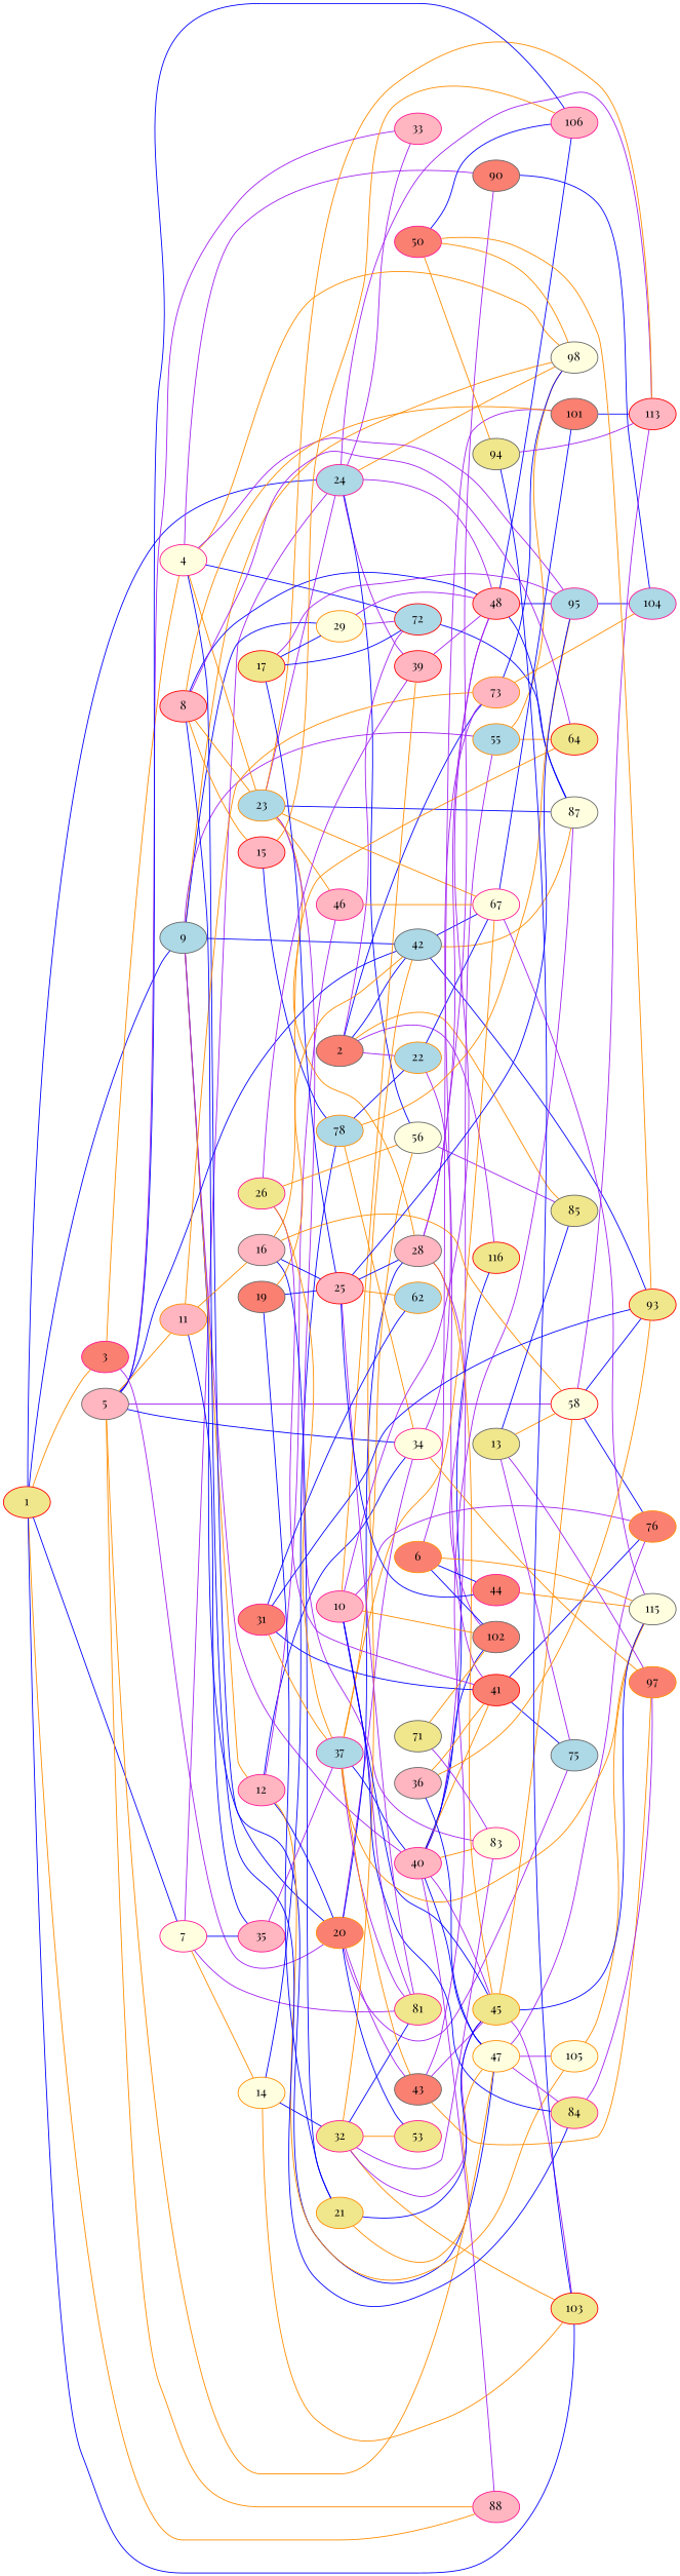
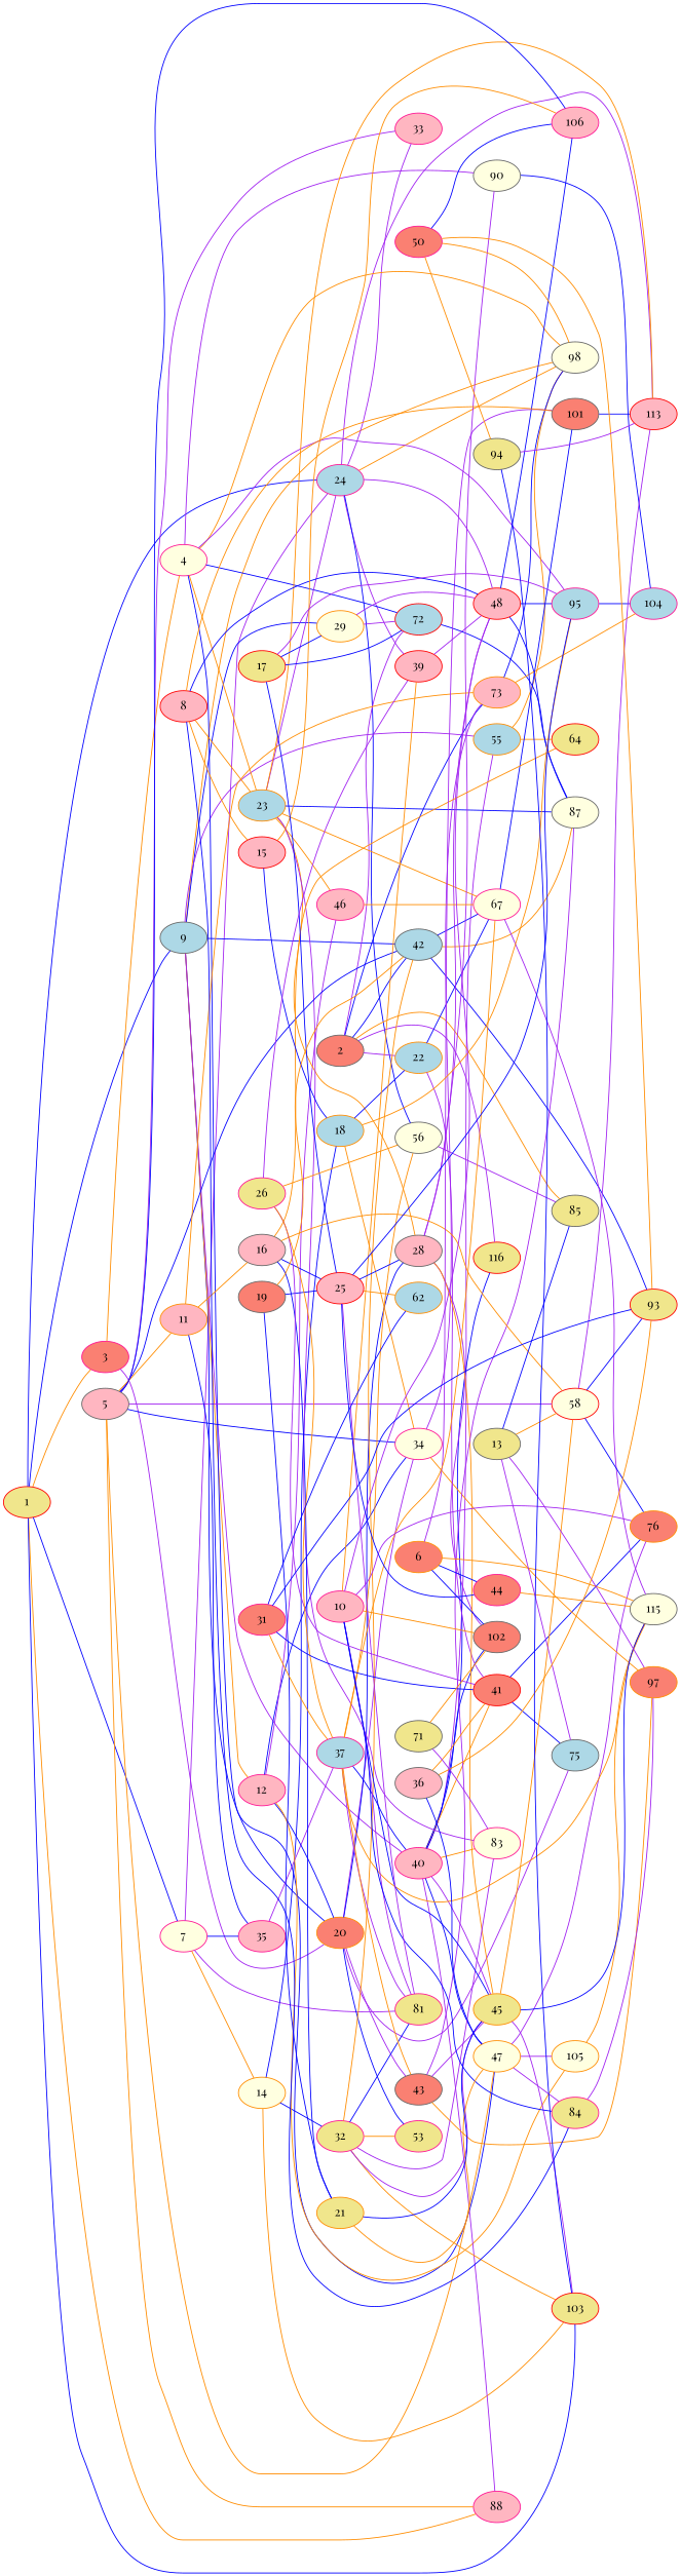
  graph {
    fontname="Playfair Display"
    rankdir=LR
    node [color=deeppink fillcolor=lightpink fontname="Playfair Display" style=filled]
    edge [color=blue fontname="Playfair Display"]
    1 [color=red fillcolor=khaki super="+69"]
    3 [fillcolor=salmon]
    7 [fillcolor=lightyellow super="+86"]
    9 [color=gray40 fillcolor=lightblue super="+119"]
    24 [fillcolor=lightblue super="+27"]
    88
    103 [color=red fillcolor=khaki super="+114"]
    4 [fillcolor=lightyellow super="+51"]
    20 [color=darkorange fillcolor=salmon super="+84"]
    14 [color=darkorange fillcolor=lightyellow]
    35
    81 [fillcolor=khaki super="+109"]
    42 [color=gray40 fillcolor=lightblue super="+49"]
    98 [color=gray40 fillcolor=lightyellow super="+107"]
    12 [super="+79"]
    29 [color=darkorange fillcolor=lightyellow super="+70"]
    40 [super="+59"]
    55 [color=darkorange fillcolor=lightblue]
    33
    48 [color=red super="+78"]
    39 [color=red]
    113 [color=red]
    56 [color=gray40 fillcolor=lightyellow]
    2 [color=gray40 fillcolor=salmon super="+68"]
    22 [color=darkorange fillcolor=lightblue]
    72 [color=red fillcolor=lightblue]
    73 [color=darkorange]
    85 [color=gray40 fillcolor=khaki]
    116 [color=red fillcolor=khaki]
    41 [color=red fillcolor=salmon super="+80"]
    67 [fillcolor=lightyellow super="+111"]
    87 [color=gray40 fillcolor=lightyellow super="+89"]
    93 [color=red fillcolor=khaki]
    104 [fillcolor=lightblue super="+117"]
    23 [color=darkorange fillcolor=lightblue super="+30"]
    47 [color=darkorange fillcolor=lightyellow super="+66"]
-   90 [color=gray40 fillcolor=salmon]
+   90 [color=gray40 fillcolor=lightyellow]
    95 [fillcolor=lightblue super="+99"]
    34 [fillcolor=lightyellow super="+96"]
    n40 [color=gray40 fillcolor=lightblue label=75]
    28 [color=gray40]
    43 [color=gray40 fillcolor=salmon]
    53 [fillcolor=khaki]
    46 [super="+65"]
    83 [fillcolor=lightyellow]
    n46 [fillcolor=khaki label=84 super="+108"]
    76 [color=darkorange fillcolor=salmon super="+100"]
    105 [color=darkorange fillcolor=lightyellow]
    5 [color=gray40 super="+60"]
    11 [color=darkorange]
    58 [color=red fillcolor=lightyellow super="+61"]
    106 [super="+118"]
    16 [color=gray40]
    97 [color=darkorange fillcolor=salmon super="+112"]
    6 [color=darkorange fillcolor=salmon super="+38"]
    44 [fillcolor=salmon]
    101 [color=gray40 fillcolor=salmon]
    102 [color=gray40 fillcolor=salmon]
    115 [color=gray40 fillcolor=lightyellow]
-   18 [color=darkorange fillcolor=lightblue super="+52" label=78]
+   18 [color=darkorange fillcolor=lightblue super="+52"]
    32 [fillcolor=khaki super="+63"]
    37 [fillcolor=lightblue super="+92"]
    8 [color=red]
    15 [color=red]
    64 [color=red fillcolor=khaki super="+110"]
    45 [color=darkorange fillcolor=khaki super="+91"]
    10 [super="+57"]
    21 [color=darkorange fillcolor=khaki super="+120"]
    25 [color=red super="+82"]
    13 [color=gray40 fillcolor=khaki]
    62 [color=darkorange fillcolor=lightblue]
    17 [color=red fillcolor=khaki]
    19 [color=gray40 fillcolor=salmon]
    26 [fillcolor=khaki super="+77"]
    31 [fillcolor=salmon super="+75"]
    36 [color=gray40]
    50 [fillcolor=salmon]
    94 [color=gray40 fillcolor=khaki]
    71 [color=gray40 fillcolor=khaki]
    1 -- 3 [color=darkorange]
    1 -- 7
    1 -- 9
    1 -- 24
    1 -- 88 [color=darkorange]
    1 -- 103
    3 -- 4 [color=darkorange]
    3 -- 20 [color=purple]
    7 -- 24 [color=purple]
    7 -- 14 [color=darkorange]
    7 -- 35
    7 -- 81 [color=purple]
    9 -- 20
    9 -- 42
    9 -- 98 [color=darkorange]
    9 -- 12 [color=darkorange]
    9 -- 29
    9 -- 40 [color=purple]
    9 -- 55 [color=purple]
    24 -- 98 [color=darkorange]
    24 -- 33 [color=purple]
    24 -- 48 [color=purple]
    24 -- 39 [color=purple]
    24 -- 113 [color=purple]
    24 -- 56
    4 -- 98 [color=darkorange]
    4 -- 72
    4 -- 23 [color=darkorange]
    4 -- 47
    4 -- 90 [color=purple]
    4 -- 95 [color=purple]
    20 -- 34 [color=purple]
    20 -- n40 [color=purple]
    20 -- 28
    20 -- 43 [color=purple]
    20 -- 53
    14 -- 103 [color=darkorange]
    14 -- 18
    14 -- 32
    35 -- 37 [color=purple]
    42 -- 67
    42 -- 87 [color=darkorange]
    42 -- 93
    12 -- 20
    12 -- 34
    12 -- 46 [color=purple]
    12 -- 105 [color=darkorange]
    29 -- 48 [color=purple]
    29 -- 72 [color=purple]
    40 -- 88 [color=purple]
    40 -- 55 [color=purple]
    40 -- 116
    40 -- 41 [color=darkorange]
    40 -- 47
    40 -- 83 [color=darkorange]
    40 -- 102
    40 -- 45 [color=purple]
    55 -- 98 [color=darkorange]
    55 -- 64 [color=darkorange]
    48 -- 87
    48 -- 95
    48 -- 106
    39 -- 48 [color=purple]
    56 -- 85 [color=purple]
    2 -- 42
    2 -- 22 [color=purple]
    2 -- 72 [color=purple]
    2 -- 73
    2 -- 85 [color=darkorange]
    2 -- 116 [color=purple]
    22 -- 41 [color=purple]
    22 -- 67
    72 -- 87
    73 -- 98
    73 -- 104 [color=darkorange]
    41 -- n40
    41 -- 76
    67 -- 101
    67 -- 115 [color=purple]
    23 -- 24 [color=purple]
    23 -- 113 [color=darkorange]
    23 -- 67 [color=darkorange]
    23 -- 87
    23 -- 28 [color=darkorange]
    23 -- 46 [color=darkorange]
    23 -- 83 [color=purple]
    47 -- n46 [color=purple]
    47 -- 76 [color=purple]
    47 -- 105 [color=purple]
    90 -- 104
    95 -- 104
    34 -- 73 [color=purple]
    34 -- 97 [color=darkorange weight=2]
    28 -- 48 [color=purple]
    28 -- 90 [color=purple]
    28 -- 102 [color=purple]
    28 -- 45 [color=darkorange]
    43 -- 87 [color=purple]
    43 -- 97 [color=darkorange]
    43 -- 45 [color=purple]
    46 -- 67 [color=darkorange]
    n46 -- 97 [color=purple]
    105 -- 115 [color=darkorange]
    5 -- 88 [color=darkorange]
    5 -- 42
    5 -- 33 [color=purple]
    5 -- 47 [color=darkorange]
    5 -- 34
    5 -- 11 [color=darkorange]
    5 -- 58 [color=purple]
    5 -- 106
    11 -- 35
    11 -- 73 [color=darkorange]
    11 -- 16 [color=darkorange]
    58 -- 113 [color=purple]
    58 -- 93
    58 -- 76
    16 -- 58 [color=darkorange]
    16 -- 64 [color=darkorange]
    16 -- 21
    16 -- 25
    6 -- 44
    6 -- 101 [color=purple]
    6 -- 102
    6 -- 115 [color=darkorange]
    44 -- 115 [color=darkorange]
    101 -- 113
    18 -- 22
    18 -- 95 [color=darkorange]
    18 -- 34 [color=darkorange]
    32 -- 103 [color=darkorange]
    32 -- 81
    32 -- 42 [color=darkorange]
    32 -- 53 [color=darkorange]
    32 -- 83 [color=purple]
    32 -- 45 [color=purple]
    37 -- 81 [color=purple]
    37 -- 40
    37 -- 56 [color=darkorange]
    37 -- 67 [color=darkorange]
    37 -- 43 [color=darkorange]
    37 -- 115 [color=darkorange]
    8 -- 48
    8 -- 23 [color=darkorange]
    8 -- n46
    8 -- 101 [color=darkorange]
    8 -- 15 [color=darkorange]
-   8 -- 64 [color=purple]
    15 -- 106 [color=darkorange]
    15 -- 18
    45 -- 103 [color=purple]
    45 -- 58 [color=darkorange]
    45 -- 115
    10 -- 81 [color=purple]
    10 -- 48 [color=purple]
    10 -- 39 [color=darkorange]
    10 -- n46
    10 -- 76 [color=purple]
    10 -- 102 [color=darkorange]
    10 -- 45
    21 -- 47 [color=darkorange]
    21 -- 45
    25 -- 81 [color=purple]
    25 -- 95
    25 -- 28
    25 -- 44
    25 -- 62 [color=darkorange]
    13 -- 85
    13 -- n40 [color=purple]
    13 -- 58 [color=darkorange]
    13 -- 97 [color=purple]
    17 -- 29
    17 -- 72
    17 -- 95 [color=purple]
    17 -- 25
    19 -- 42 [color=darkorange]
    19 -- 21
    19 -- 25
    26 -- 39 [color=purple]
    26 -- 56 [color=darkorange]
    26 -- 41 [color=purple]
    26 -- 37 [color=darkorange]
    31 -- 41
    31 -- 93
    31 -- 37 [color=darkorange]
    31 -- 62
    36 -- 41 [color=darkorange]
    36 -- 93 [color=darkorange]
    36 -- 47
    50 -- 98 [color=darkorange]
    50 -- 93 [color=darkorange]
    50 -- 106
    50 -- 94 [color=darkorange]
    94 -- 103
    94 -- 113 [color=purple]
    71 -- 83 [color=purple]
    71 -- 102 [color=darkorange]
  }
